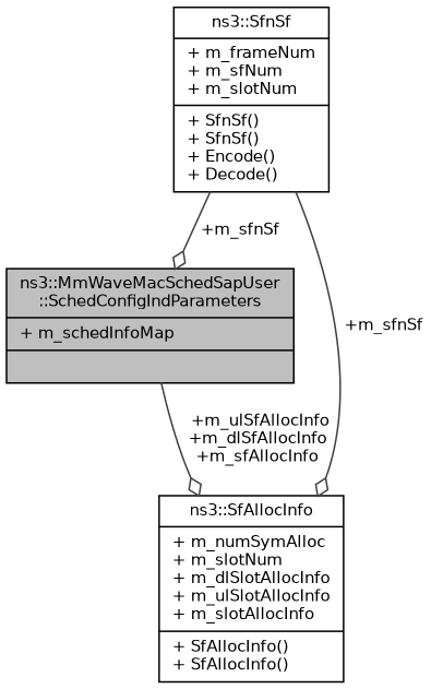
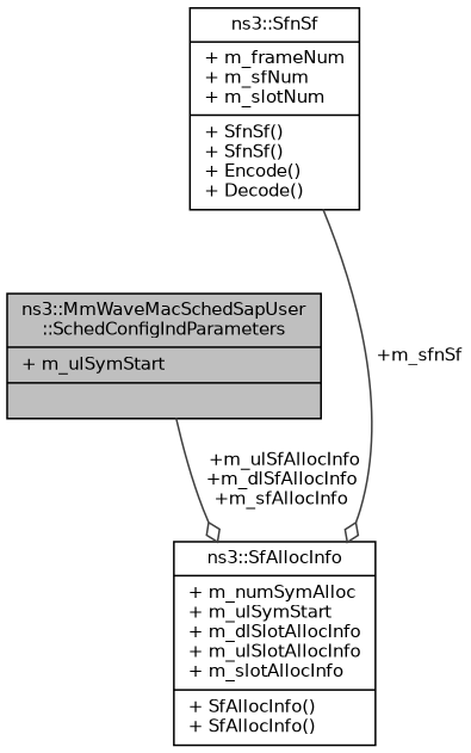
  digraph {
    node [color=black fillcolor=white fontname=Helvetica fontsize=10 shape=record style=filled]
    edge [arrowhead=odiamond color=grey25 fontname=Helvetica fontsize=10 labelfontname=Helvetica labelfontsize=10 style=solid]
-   n1 [fillcolor=grey75 fontcolor=black height=0.2 label="{ns3::MmWaveMacSchedSapUser\l::SchedConfigIndParameters\n|+ m_schedInfoMap\l|}" width=0.4]
-   n2 [height=0.2 label="{ns3::SfAllocInfo\n|+ m_numSymAlloc\l+ m_slotNum\l+ m_dlSlotAllocInfo\l+ m_ulSlotAllocInfo\l+ m_slotAllocInfo\l|+ SfAllocInfo()\l+ SfAllocInfo()\l}" width=0.4]
+   n1 [fillcolor=grey75 fontcolor=black height=0.2 label="{ns3::MmWaveMacSchedSapUser\l::SchedConfigIndParameters\n|+ m_ulSymStart\l|}" width=0.4]
+   n2 [height=0.2 label="{ns3::SfAllocInfo\n|+ m_numSymAlloc\l+ m_ulSymStart\l+ m_dlSlotAllocInfo\l+ m_ulSlotAllocInfo\l+ m_slotAllocInfo\l|+ SfAllocInfo()\l+ SfAllocInfo()\l}" width=0.4]
    n3 [height=0.2 label="{ns3::SfnSf\n|+ m_frameNum\l+ m_sfNum\l+ m_slotNum\l|+ SfnSf()\l+ SfnSf()\l+ Encode()\l+ Decode()\l}" width=0.4]
    n1 -> n2 [label=" +m_ulSfAllocInfo\n+m_dlSfAllocInfo\n+m_sfAllocInfo"]
-   n3 -> n1 [label=" +m_sfnSf"]
    n3 -> n2 [label=" +m_sfnSf"]
  }
